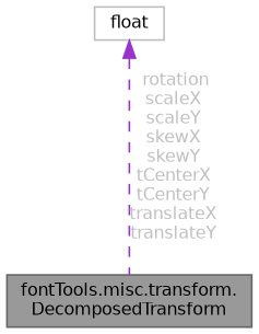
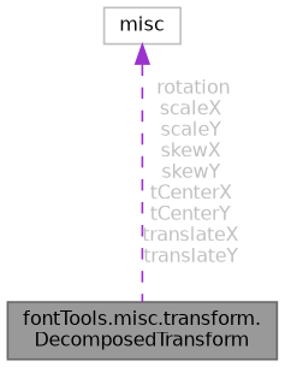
  digraph {
    node [fontname=Helvetica fontsize=10 shape=box style=filled]
    n1 [color=gray40 fillcolor=grey60 fontcolor=black height=0.2 label="fontTools.misc.transform.\lDecomposedTransform" width=0.4]
-   n2 [color=grey75 fillcolor=white height=0.2 label=float width=0.4]
+   n2 [color=grey75 fillcolor=white height=0.2 label=misc width=0.4]
    n2 -> n1 [color=darkorchid3 dir=back fontcolor=grey fontname=Helvetica fontsize=10 label=" rotation\nscaleX\nscaleY\nskewX\nskewY\ntCenterX\ntCenterY\ntranslateX\ntranslateY" labelfontname=Helvetica labelfontsize=10 style=dashed]
  }
